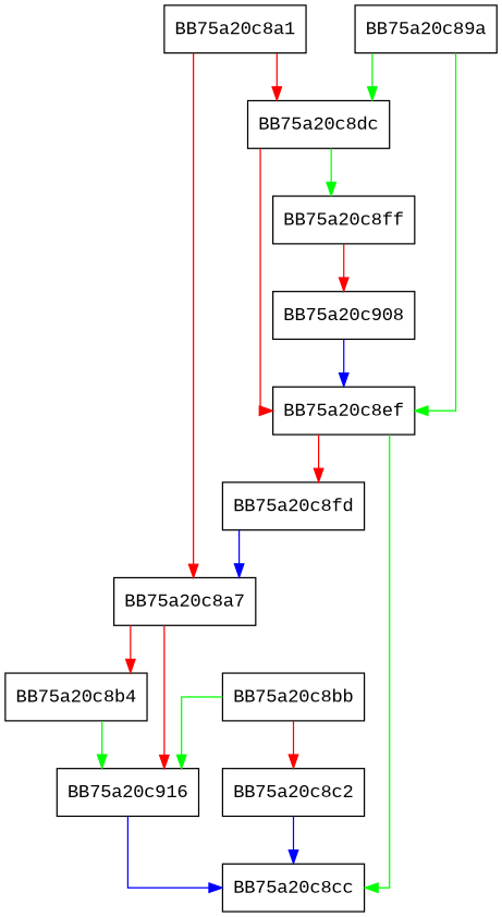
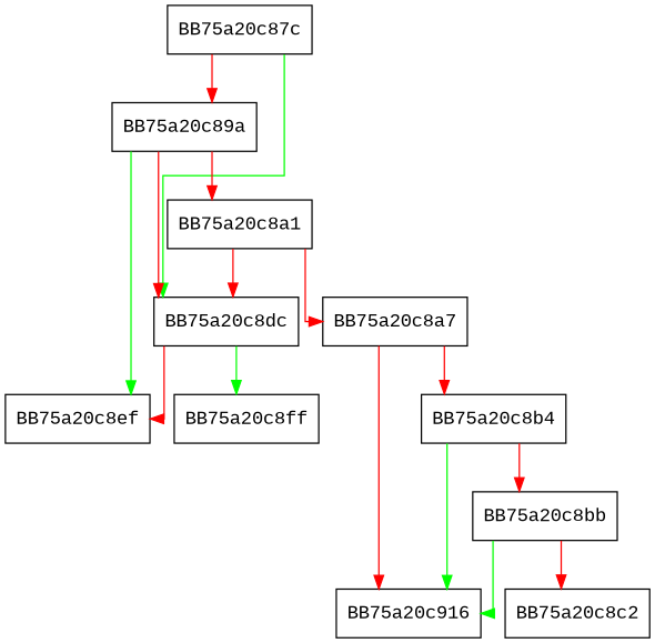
  digraph {
    fontname="Liberation Mono"
    splines=ortho
    node [fontname="Liberation Mono" shape=box]
    edge [color=red fontname="Liberation Mono"]
+   BB75a20c87c
    BB75a20c8dc
    BB75a20c89a
    BB75a20c8ff
    BB75a20c8ef
    BB75a20c8a1
-   BB75a20c908
-   BB75a20c8cc
-   BB75a20c8fd
    BB75a20c8a7
    BB75a20c916
    BB75a20c8b4
    BB75a20c8bb
    BB75a20c8c2
+   BB75a20c87c -> BB75a20c8dc [color=green]
+   BB75a20c87c -> BB75a20c89a
    BB75a20c8dc -> BB75a20c8ff [color=green]
    BB75a20c8dc -> BB75a20c8ef
-   BB75a20c89a -> BB75a20c8dc [color=green]
+   BB75a20c89a -> BB75a20c8dc
    BB75a20c89a -> BB75a20c8ef [color=green]
-   BB75a20c8ff -> BB75a20c908
-   BB75a20c8ef -> BB75a20c8cc [color=green]
-   BB75a20c8ef -> BB75a20c8fd
+   BB75a20c89a -> BB75a20c8a1
    BB75a20c8a1 -> BB75a20c8dc
    BB75a20c8a1 -> BB75a20c8a7
-   BB75a20c908 -> BB75a20c8ef [color=blue]
-   BB75a20c8fd -> BB75a20c8a7 [color=blue]
    BB75a20c8a7 -> BB75a20c916
    BB75a20c8a7 -> BB75a20c8b4
-   BB75a20c916 -> BB75a20c8cc [color=blue]
    BB75a20c8b4 -> BB75a20c916 [color=green]
+   BB75a20c8b4 -> BB75a20c8bb
    BB75a20c8bb -> BB75a20c916 [color=green]
    BB75a20c8bb -> BB75a20c8c2
-   BB75a20c8c2 -> BB75a20c8cc [color=blue]
  }
